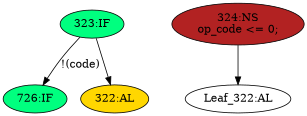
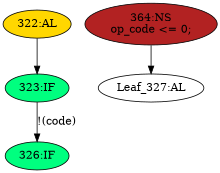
  strict digraph {
    fontname="DejaVu Serif"
    node [fillcolor=springgreen fontname="DejaVu Serif" statements="[]" style=filled typ=IfStatement]
    edge [cond="[]" fontname="DejaVu Serif" lineno=None]
    n1 [ast="<pyverilog.vparser.ast.IfStatement object at 0x7f2608cee7d0>" label="323:IF"]
-   n2 [ast="<pyverilog.vparser.ast.IfStatement object at 0x7f2608cee850>" label="726:IF"]
-   n3 [ast="<pyverilog.vparser.ast.NonblockingSubstitution object at 0x7f2608ceebd0>" fillcolor=firebrick label="324:NS\nop_code <= 0;" statements="[<pyverilog.vparser.ast.NonblockingSubstitution object at 0x7f2608ceebd0>]" typ=NonblockingSubstitution]
-   n4 [def_var="['op_code']" label="Leaf_322:AL" fillcolor="" statements="" style="" typ=""]
+   n2 [ast="<pyverilog.vparser.ast.IfStatement object at 0x7f2608cee850>" label="326:IF"]
+   n3 [ast="<pyverilog.vparser.ast.NonblockingSubstitution object at 0x7f2608ceebd0>" fillcolor=firebrick label="364:NS\nop_code <= 0;" statements="[<pyverilog.vparser.ast.NonblockingSubstitution object at 0x7f2608ceebd0>]" typ=NonblockingSubstitution]
+   n4 [def_var="['op_code']" label="Leaf_327:AL" fillcolor="" statements="" style="" typ=""]
    n5 [ast="<pyverilog.vparser.ast.Always object at 0x7f2608ceed90>" clk_sens=True fillcolor=gold label="322:AL" sens="['mdc', 'reset']" typ=Always use_var="['reset', 'op_code', 'mdio', 'op_code_shift']"]
    n1 -> n2 [cond="['reset']" label="!(code)" lineno=323]
    n3 -> n4
-   n1 -> n5
+   n5 -> n1
  }
